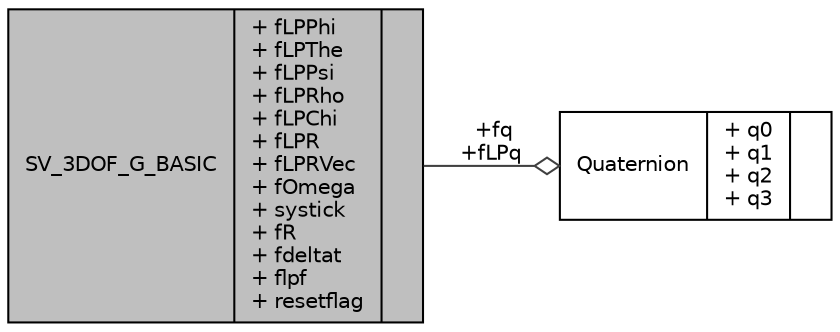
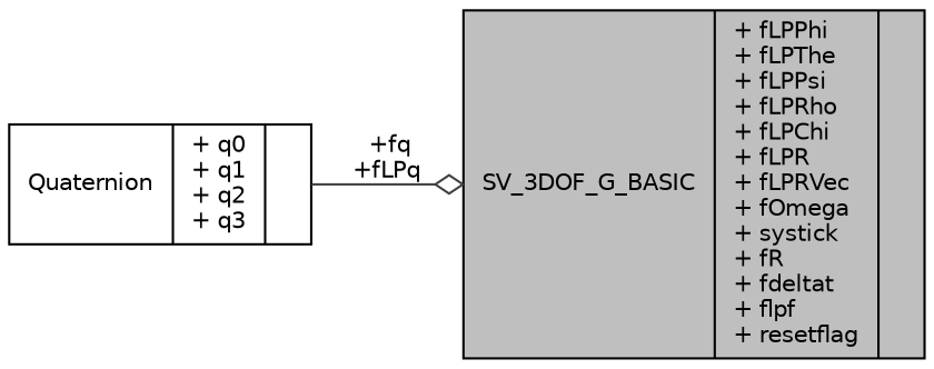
  digraph {
    rankdir=LR
    node [color=black fontname=Helvetica fontsize=10 shape=record style=filled]
    n1 [fillcolor=grey75 fontcolor=black height=0.2 label="{SV_3DOF_G_BASIC\n|+ fLPPhi\l+ fLPThe\l+ fLPPsi\l+ fLPRho\l+ fLPChi\l+ fLPR\l+ fLPRVec\l+ fOmega\l+ systick\l+ fR\l+ fdeltat\l+ flpf\l+ resetflag\l|}" width=0.4]
    n2 [fillcolor=white height=0.2 label="{Quaternion\n|+ q0\l+ q1\l+ q2\l+ q3\l|}" width=0.4]
-   n1 -> n2 [arrowhead=odiamond color=grey25 fontname=Helvetica fontsize=10 label=" +fq\n+fLPq" labelfontname=Helvetica labelfontsize=10 style=solid]
+   n2 -> n1 [arrowhead=odiamond color=grey25 fontname=Helvetica fontsize=10 label=" +fq\n+fLPq" labelfontname=Helvetica labelfontsize=10 style=solid]
  }
